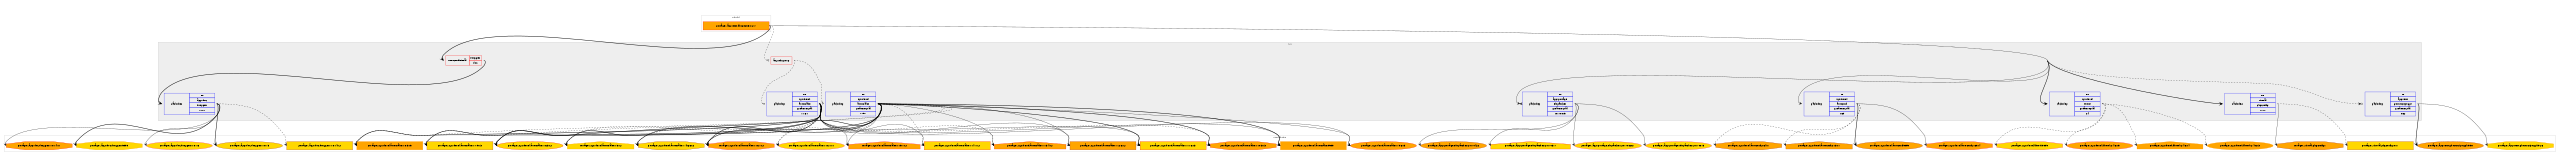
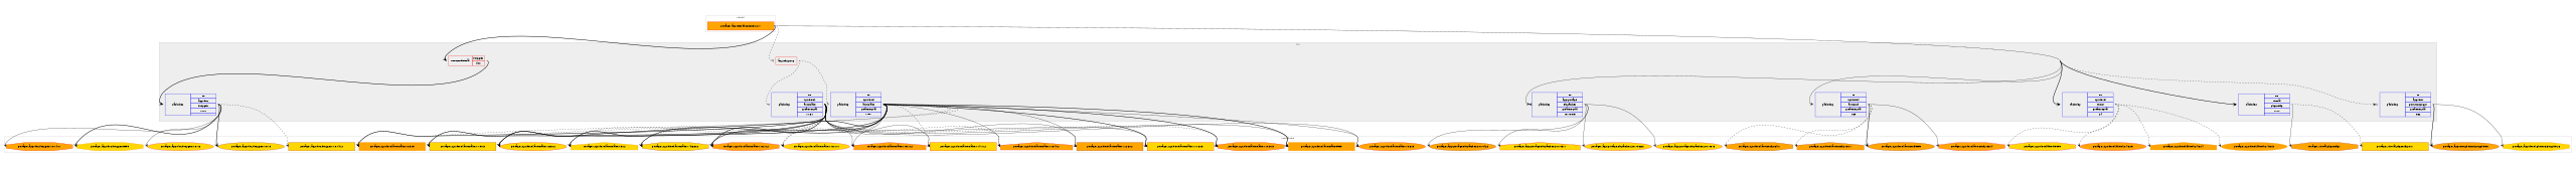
  digraph {
    compound=true
    concentrate=true
    fontname="DejaVu Serif"
    fontsize=10
    newrank=true
    rankdir=TB
    ranksep=1.5
    node [color=brown fillcolor=orange fontname="DejaVu Serif" fontsize=10 shape=ellipse style=filled]
    edge [arrowhead=vee fontname="DejaVu Serif" headport=w style=dashed tailport=e weight=100]
    n1 [color=red label="portage://app-text/libspectre-0.2.7" shape=box width=4]
    n2 [color=blue label=<<TABLE BORDER="0" CELLBORDER="1" CELLSPACING="0" CELLPADDING="4" WIDTH="220"><TR><TD ROWSPAN="6" CELLPADDING="30">pack_dep</TD></TR><TR><TD WIDTH="110">no</TD></TR><TR><TD>sys-devel</TD></TR><TR><TD>automake</TD></TR><TR><TD>greaterequal</TD></TR><TR><TD>1.16.1</TD></TR></TABLE>> shape=none fillcolor="" style=""]
    n3 [color=blue label=<<TABLE BORDER="0" CELLBORDER="1" CELLSPACING="0" CELLPADDING="4" WIDTH="220"><TR><TD ROWSPAN="6" CELLPADDING="30">pack_dep</TD></TR><TR><TD WIDTH="110">no</TD></TR><TR><TD>sys-devel</TD></TR><TR><TD>automake</TD></TR><TR><TD>greaterequal</TD></TR><TR><TD>1.15.1</TD></TR></TABLE>> shape=none fillcolor="" style=""]
    n4 [color=red label=<<TABLE BORDER="0" CELLBORDER="1" CELLSPACING="0" CELLPADDING="4"><TR><TD CELLPADDING="10">any_of_group</TD></TR></TABLE>> shape=none fillcolor="" style=""]
    n5 [color=blue label=<<TABLE BORDER="0" CELLBORDER="1" CELLSPACING="0" CELLPADDING="4" WIDTH="220"><TR><TD ROWSPAN="6" CELLPADDING="30">pack_dep</TD></TR><TR><TD WIDTH="110">no</TD></TR><TR><TD>app-doc</TD></TR><TR><TD>doxygen</TD></TR><TR><TD>none</TD></TR><TR><TD></TD></TR></TABLE>> shape=none fillcolor="" style=""]
    n6 [color=red label=<<TABLE BORDER="0" CELLBORDER="1" CELLSPACING="0" CELLPADDING="4"><TR><TD ROWSPAN="3" CELLPADDING="10">use_conditional</TD></TR><TR><TD>doxygen</TD></TR><TR><TD>doc</TD></TR></TABLE>> shape=none fillcolor="" style=""]
    n7 [color=blue label=<<TABLE BORDER="0" CELLBORDER="1" CELLSPACING="0" CELLPADDING="4" WIDTH="220"><TR><TD ROWSPAN="6" CELLPADDING="30">pack_dep</TD></TR><TR><TD WIDTH="110">no</TD></TR><TR><TD>app-portage</TD></TR><TR><TD>elt-patches</TD></TR><TR><TD>greaterequal</TD></TR><TR><TD>20170815</TD></TR></TABLE>> shape=none fillcolor="" style=""]
    n8 [color=blue label=<<TABLE BORDER="0" CELLBORDER="1" CELLSPACING="0" CELLPADDING="4" WIDTH="220"><TR><TD ROWSPAN="6" CELLPADDING="30">pack_dep</TD></TR><TR><TD WIDTH="110">no</TD></TR><TR><TD>sys-devel</TD></TR><TR><TD>autoconf</TD></TR><TR><TD>greaterequal</TD></TR><TR><TD>2.69</TD></TR></TABLE>> shape=none fillcolor="" style=""]
    n9 [color=blue label=<<TABLE BORDER="0" CELLBORDER="1" CELLSPACING="0" CELLPADDING="4" WIDTH="220"><TR><TD ROWSPAN="6" CELLPADDING="30">pack_dep</TD></TR><TR><TD WIDTH="110">no</TD></TR><TR><TD>sys-devel</TD></TR><TR><TD>libtool</TD></TR><TR><TD>greaterequal</TD></TR><TR><TD>2.4</TD></TR></TABLE>> shape=none fillcolor="" style=""]
    n10 [color=blue label=<<TABLE BORDER="0" CELLBORDER="1" CELLSPACING="0" CELLPADDING="4" WIDTH="220"><TR><TD ROWSPAN="6" CELLPADDING="30">pack_dep</TD></TR><TR><TD WIDTH="110">no</TD></TR><TR><TD>virtual</TD></TR><TR><TD>pkgconfig</TD></TR><TR><TD>none</TD></TR><TR><TD></TD></TR></TABLE>> shape=none fillcolor="" style=""]
    n11 [color=blue label=<<TABLE BORDER="0" CELLBORDER="1" CELLSPACING="0" CELLPADDING="4" WIDTH="220"><TR><TD ROWSPAN="6" CELLPADDING="30">pack_dep</TD></TR><TR><TD WIDTH="110">no</TD></TR><TR><TD>app-text</TD></TR><TR><TD>ghostscript-gpl</TD></TR><TR><TD>greaterequal</TD></TR><TR><TD>8.62</TD></TR></TABLE>> shape=none fillcolor="" style=""]
    n12 [color=red label="portage://sys-devel/automake-1.10.3-r3" shape=octagon width=4]
    n13 [color=red fillcolor=gold label="portage://sys-devel/automake-1.11.6-r3" shape=box width=4]
    n14 [label="portage://sys-devel/automake-1.12.6-r2" shape=box width=4]
    n15 [color=red label="portage://sys-devel/automake-1.13.4-r2" shape=house width=4]
    n16 [color=red fillcolor=gold label="portage://sys-devel/automake-1.14.1-r2" shape=box width=4]
    n17 [color=deeppink label="portage://sys-devel/automake-1.15.1-r2" shape=house width=4]
    n18 [color=deeppink fillcolor=gold label="portage://sys-devel/automake-1.16.1-r1" width=4]
    n19 [color=deeppink label="portage://sys-devel/automake-1.16.1-r2" shape=octagon width=4]
    n20 [fillcolor=gold label="portage://sys-devel/automake-1.4_p6-r2" shape=octagon width=4]
    n21 [color=darkorange fillcolor=gold label="portage://sys-devel/automake-1.5-r2" shape=house width=4]
    n22 [color=red fillcolor=gold label="portage://sys-devel/automake-1.6.3-r2" width=4]
    n23 [fillcolor=gold label="portage://sys-devel/automake-1.7.9-r3" shape=box width=4]
    n24 [color=darkorange label="portage://sys-devel/automake-1.8.5-r5" shape=box width=4]
    n25 [color=red label="portage://sys-devel/automake-1.9.6-r5" width=4]
    n26 [color=darkorange label="portage://sys-devel/automake-9999" shape=box width=4]
    n27 [color=red label="portage://app-doc/doxygen-1.8.14-r1" shape=octagon width=4]
    n28 [fillcolor=gold label="portage://app-doc/doxygen-1.8.14-r2" shape=box width=4]
    n29 [fillcolor=gold label="portage://app-doc/doxygen-1.8.15" width=4]
    n30 [color=deeppink fillcolor=gold label="portage://app-doc/doxygen-1.8.16" width=4]
    n31 [color=darkorange fillcolor=gold label="portage://app-doc/doxygen-9999" shape=octagon width=4]
    n32 [color=red fillcolor=gold label="portage://app-portage/elt-patches-20170317" shape=house width=4]
    n33 [label="portage://app-portage/elt-patches-20170422" width=4]
    n34 [color=deeppink fillcolor=gold label="portage://app-portage/elt-patches-20170815" width=4]
    n35 [color=deeppink fillcolor=gold label="portage://app-portage/elt-patches-20170826.1" width=4]
    n36 [label="portage://sys-devel/autoconf-2.13-r1" shape=house width=4]
    n37 [label="portage://sys-devel/autoconf-2.64-r1" shape=octagon width=4]
    n38 [color=deeppink label="portage://sys-devel/autoconf-2.69-r4" shape=octagon width=4]
    n39 [label="portage://sys-devel/autoconf-9999" width=4]
    n40 [color=darkorange label="portage://sys-devel/libtool-2.4.6-r3" width=4]
    n41 [color=darkorange label="portage://sys-devel/libtool-2.4.6-r4" shape=house width=4]
    n42 [color=deeppink label="portage://sys-devel/libtool-2.4.6-r5" width=4]
    n43 [color=deeppink fillcolor=gold label="portage://sys-devel/libtool-9999" shape=octagon width=4]
    n44 [fillcolor=gold label="portage://virtual/pkgconfig-0-r1" shape=box width=4]
    n45 [label="portage://virtual/pkgconfig-1" shape=octagon width=4]
-   n46 [color=darkorange fillcolor=gold label="portage://app-text/ghostscript-gpl-9.26" shape=octagon width=4]
+   n46 [color=darkorange fillcolor=gold label="portage://app-devel/ghostscript-gpl-9.26" shape=octagon width=4]
    n47 [label="portage://app-text/ghostscript-gpl-9.50" width=4]
    subgraph cluster_1 {
      color=gray
      label=<<i>dependencies</i>>
      subgraph cluster_2 {
        color=gray
        fillcolor="#eeeeee"
        label=<<i>compile</i>>
        style=filled
        subgraph sub_3 {
          color=gray
          fillcolor="#eeeeee"
          label=<<i>compile</i>>
          style=filled
          n4
          subgraph sub_4 {
            color=gray
            fillcolor="#eeeeee"
            label=<<i>compile</i>>
            style=filled
            n2
          }
          subgraph sub_5 {
            color=gray
            fillcolor="#eeeeee"
            label=<<i>compile</i>>
            style=filled
            n3
          }
        }
        subgraph sub_6 {
          color=gray
          fillcolor="#eeeeee"
          label=<<i>compile</i>>
          style=filled
          n6
          subgraph sub_7 {
            color=gray
            fillcolor="#eeeeee"
            label=<<i>compile</i>>
            style=filled
            n5
          }
        }
        subgraph sub_8 {
          color=gray
          fillcolor="#eeeeee"
          label=<<i>compile</i>>
          style=filled
          n7
        }
        subgraph sub_9 {
          color=gray
          fillcolor="#eeeeee"
          label=<<i>compile</i>>
          style=filled
          n8
        }
        subgraph sub_10 {
          color=gray
          fillcolor="#eeeeee"
          label=<<i>compile</i>>
          style=filled
          n9
        }
        subgraph sub_11 {
          color=gray
          fillcolor="#eeeeee"
          label=<<i>compile</i>>
          style=filled
          n10
        }
      }
      subgraph cluster_12 {
        color=gray
        fillcolor="#eeeeee"
        label=<<i>compile and run</i>>
        style=filled
        subgraph sub_13 {
          color=gray
          fillcolor="#eeeeee"
          label=<<i>compile and run</i>>
          style=filled
          n11
        }
      }
      subgraph cluster_14 {
        color=gray
        fillcolor="#eeeeee"
        label=<<i>run</i>>
        style=filled
      }
    }
    subgraph cluster_15 {
      color=gray
      label=<<i>ebuild</i>>
      rank=same
      n1
    }
    subgraph cluster_16 {
      color=gray
      label=<<i>candidates</i>>
      rank=same
      subgraph sub_17 {
        color=black
        label=<<i>candidates</i>>
        nodesep=1
        rank=same
        n12
        n13
        n14
        n15
        n16
        n17
        n18
        n19
        n20
        n21
        n22
        n23
        n24
        n25
        n26
      }
      subgraph sub_18 {
        color=black
        label=<<i>candidates</i>>
        nodesep=1
        rank=same
        n12
        n13
        n14
        n15
        n16
        n17
        n18
        n19
        n20
        n21
        n22
        n23
        n24
        n25
        n26
      }
      subgraph sub_19 {
        color=black
        label=<<i>candidates</i>>
        nodesep=1
        rank=same
        n27
        n28
        n29
        n30
        n31
      }
      subgraph sub_20 {
        color=black
        label=<<i>candidates</i>>
        nodesep=1
        rank=same
        n32
        n33
        n34
        n35
      }
      subgraph sub_21 {
        color=black
        label=<<i>candidates</i>>
        nodesep=1
        rank=same
        n36
        n37
        n38
        n39
      }
      subgraph sub_22 {
        color=black
        label=<<i>candidates</i>>
        nodesep=1
        rank=same
        n40
        n41
        n42
        n43
      }
      subgraph sub_23 {
        color=black
        label=<<i>candidates</i>>
        nodesep=1
        rank=same
        n44
        n45
      }
      subgraph sub_24 {
        color=black
        label=<<i>candidates</i>>
        nodesep=1
        rank=same
        n46
        n47
      }
    }
    n1 -> n4 [arrowhead=oinv weight=20]
    n1 -> n6 [style=bold weight=20]
    n1 -> n7 [style=solid weight=20]
    n1 -> n8 [style=solid weight=20]
    n1 -> n9 [style=bold weight=20]
    n1 -> n10 [style=bold weight=20]
    n1 -> n11 [arrowhead=odotvee weight=20]
    n2 -> n12
    n2 -> n13 [style=solid]
    n2 -> n14 [style=solid]
    n2 -> n15
    n2 -> n16 [style=solid]
    n2 -> n17 [style=solid]
    n2 -> n18
    n2 -> n19 [style=bold]
    n2 -> n20
    n2 -> n21
    n2 -> n22 [style=bold]
    n2 -> n23 [style=bold]
    n2 -> n24 [style=bold]
    n2 -> n25 [style=solid]
    n2 -> n26 [style=solid]
    n3 -> n12 [style=bold]
    n3 -> n13 [style=bold]
    n3 -> n14 [style=solid]
    n3 -> n15 [style=solid]
    n3 -> n16
    n3 -> n17 [style=solid]
    n3 -> n18
    n3 -> n19 [style=bold]
    n3 -> n20 [style=bold]
    n3 -> n21 [style=bold]
    n3 -> n22 [style=bold]
    n3 -> n23
    n3 -> n24
    n3 -> n25 [style=solid]
    n3 -> n26 [style=bold]
    n4 -> n2 [arrowhead=oinv weight=20]
    n4 -> n3 [arrowhead=oinv weight=20]
    n5 -> n27 [style=solid]
    n5 -> n28
    n5 -> n29 [style=bold]
    n5 -> n30 [style=solid]
    n5 -> n31 [style=bold]
    n6 -> n5 [style=bold weight=20]
    n7 -> n32 [style=solid]
    n7 -> n33 [style=solid]
    n7 -> n34 [style=solid]
    n7 -> n35 [style=solid]
    n8 -> n36
    n8 -> n37
    n8 -> n38 [style=solid]
    n8 -> n39 [style=bold]
    n9 -> n40
    n9 -> n41
    n9 -> n42
    n9 -> n43
    n10 -> n44
    n10 -> n45 [style=solid]
    n11 -> n46 [style=solid]
    n11 -> n47 [style=bold]
  }
